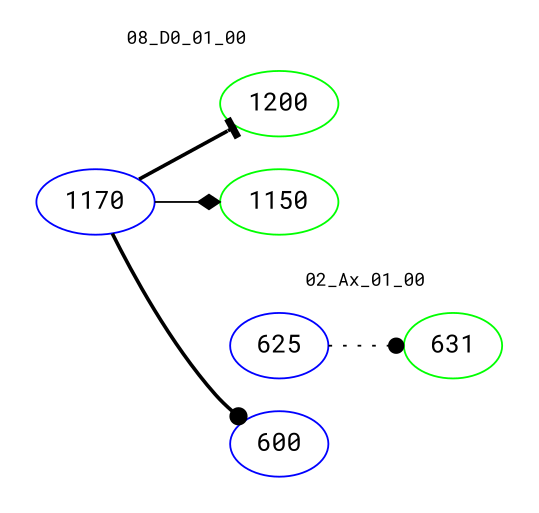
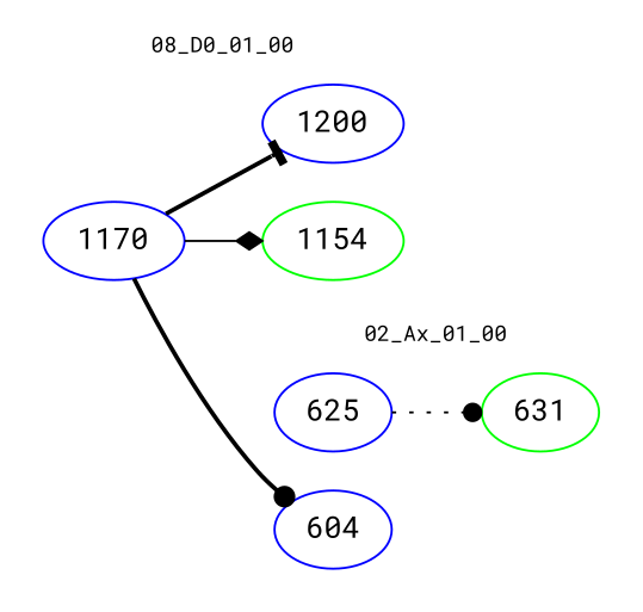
  digraph {
    fontname="Roboto Mono"
    rankdir=LR
    node [color=blue fontname="Roboto Mono"]
    edge [arrowhead=dot color=black fontname="Roboto Mono" style=bold]
    n1 [label=625]
-   n2 [label=600]
+   n2 [label=604]
    n3 [color=green label=631]
    n4 [label=1170]
-   n5 [color=green label=1150]
-   n6 [color=green label=1200]
+   n5 [color=green label=1154]
+   n6 [label=1200]
    subgraph cluster_1 {
      color=white
      fontsize=10
      label="02_Ax_01_00"
      n1
      n2
      n3
    }
    subgraph cluster_2 {
      color=white
      fontsize=10
      label="08_D0_01_00"
      n4
      n5
      n6
    }
    n1 -> n3 [style=dotted]
    n4 -> n2
    n4 -> n5 [arrowhead=diamond style=solid]
    n4 -> n6 [arrowhead=tee]
  }
